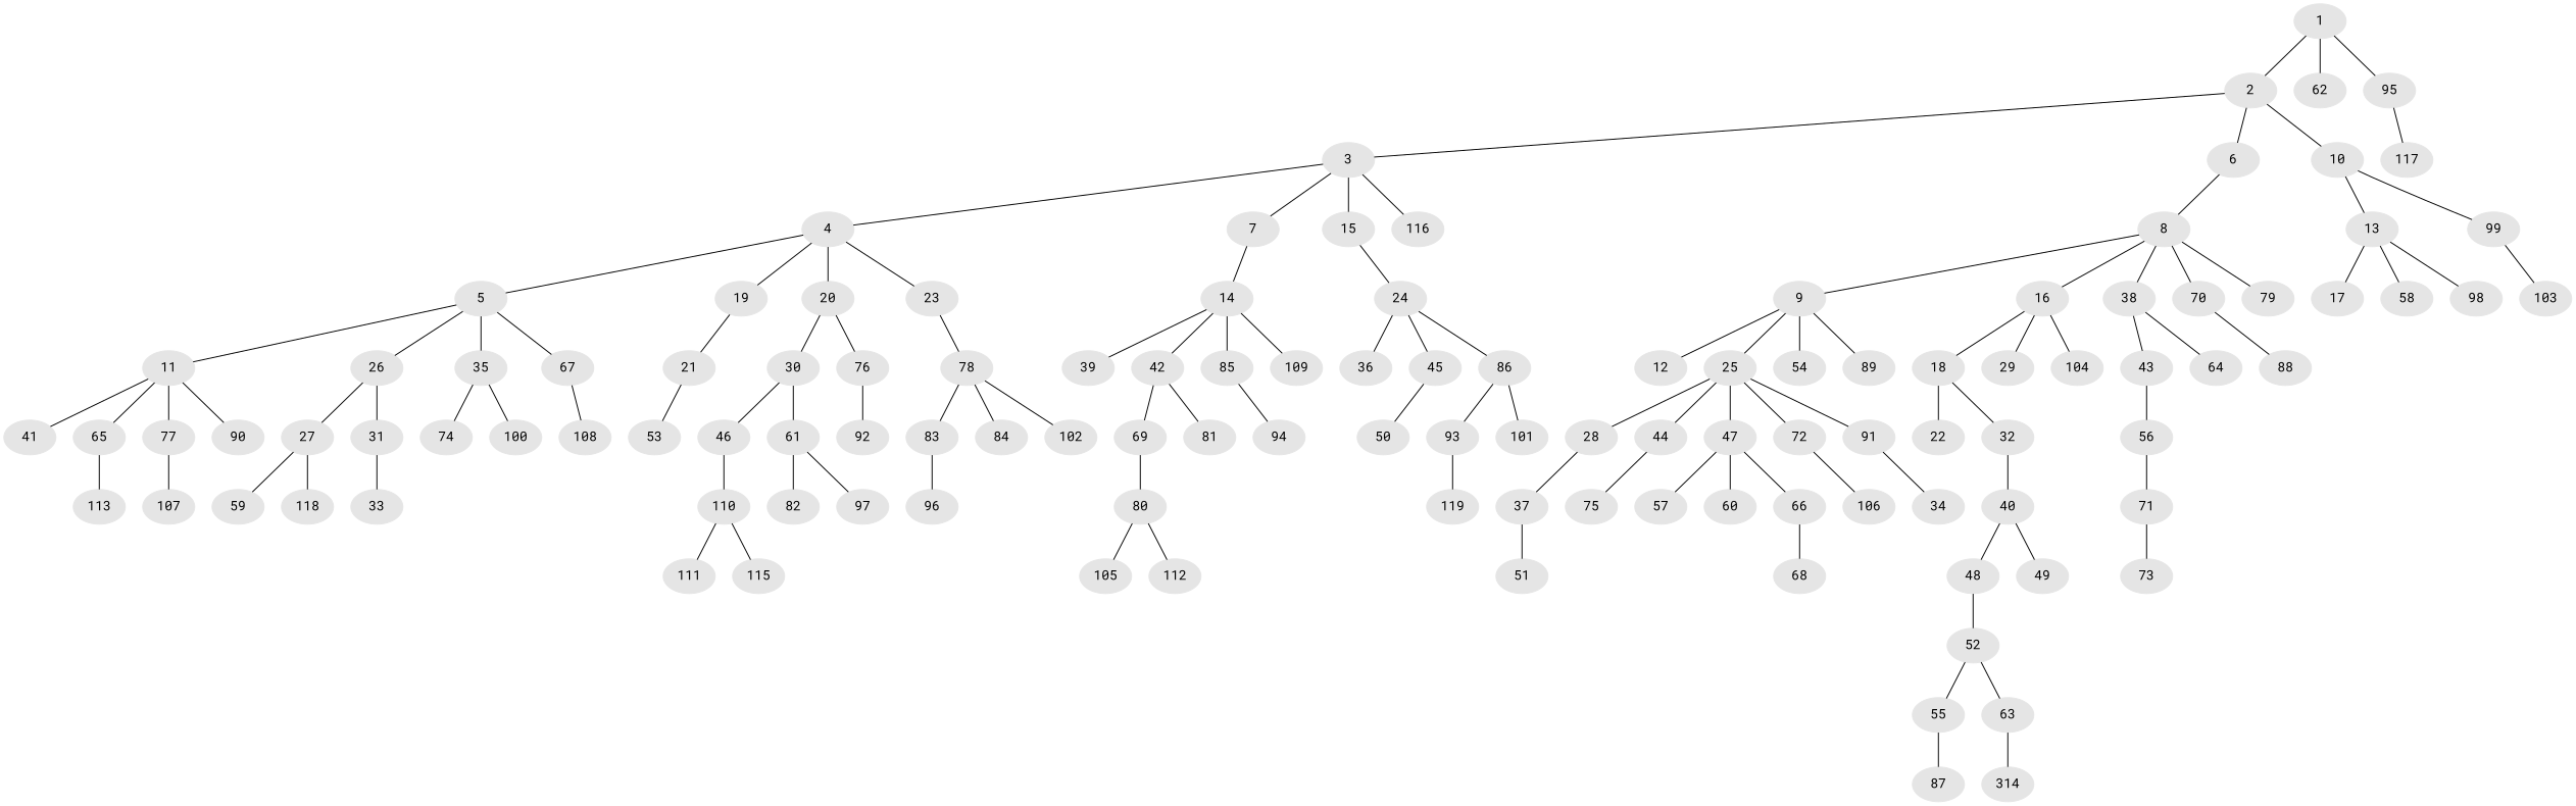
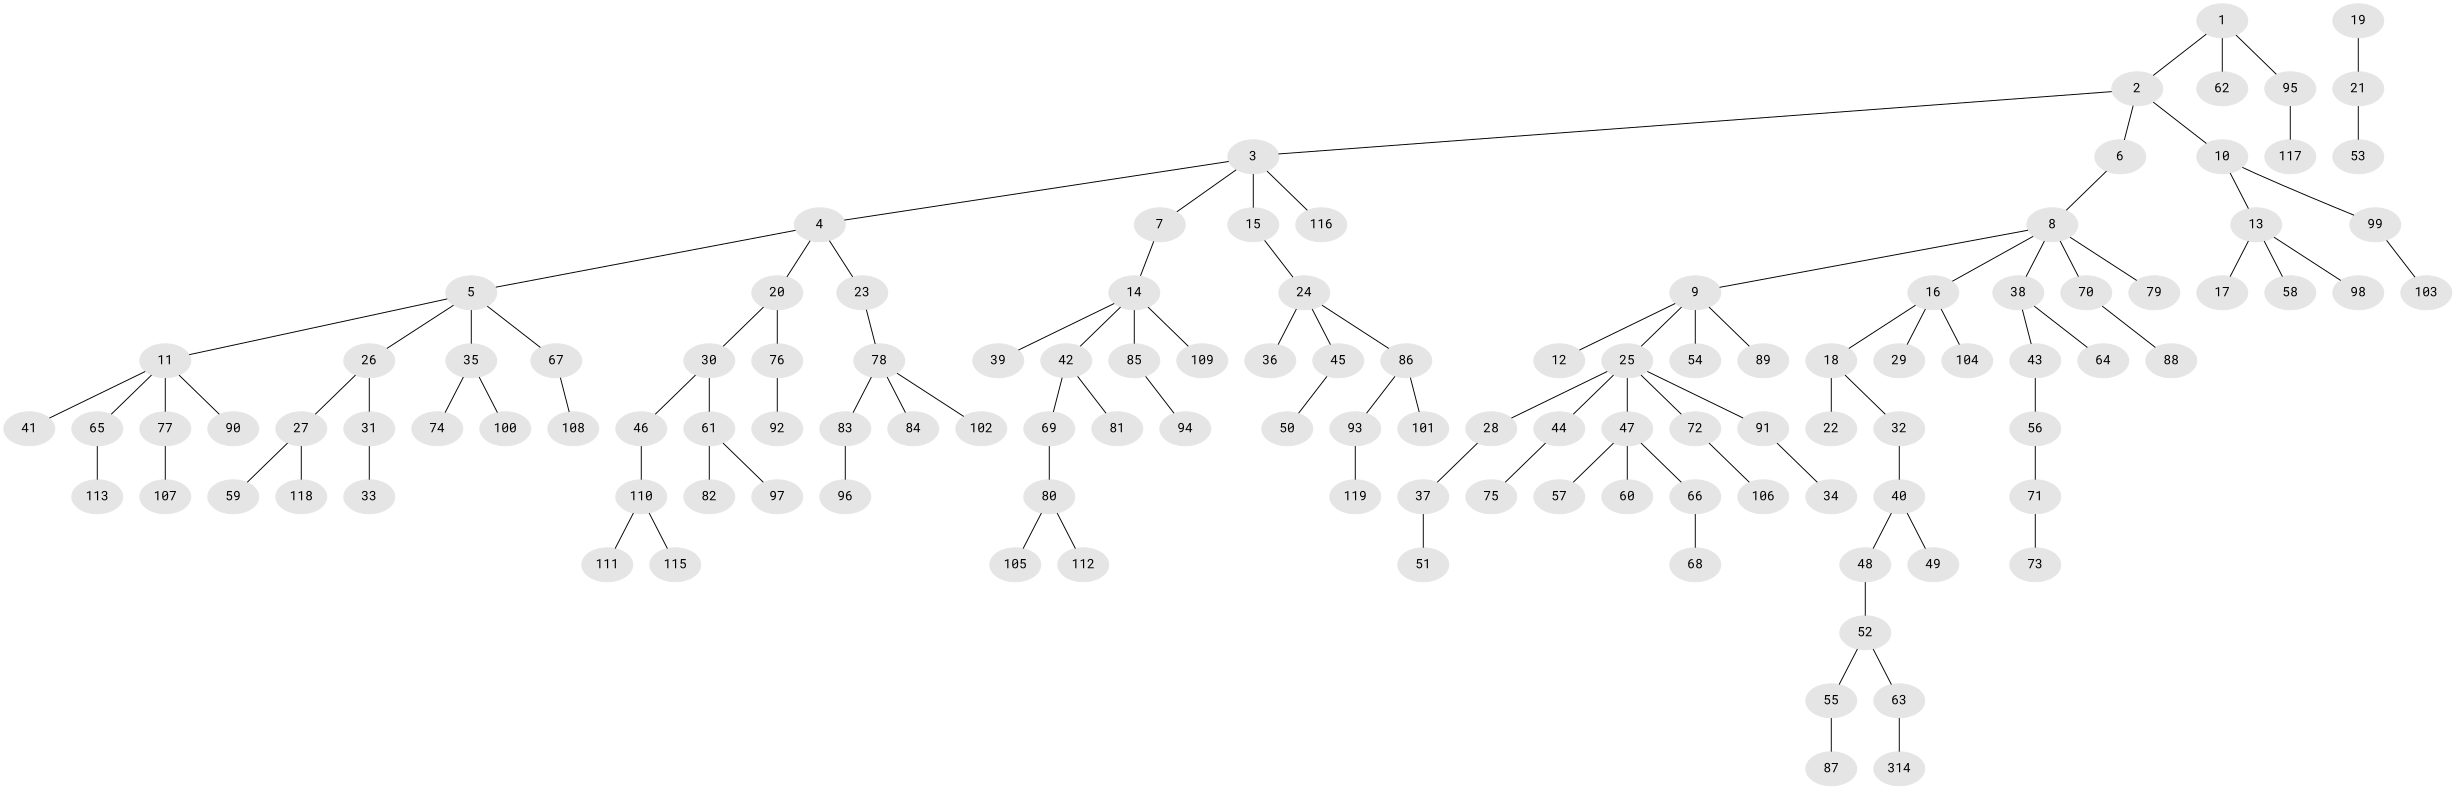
  graph {
    fontname="Roboto Mono"
    node [color=gray90 fontname="Roboto Mono" style=filled]
    edge [fontname="Roboto Mono"]
    1
    2
    62
    95
    3
    6
    10
    117
    4
    7
    15
    116
    8
    13
    99
    5
    19
    20
    23
    14
    24
    11
    26
    35
    67
    21
    30
    76
    78
    41
    65
    77
    90
    27
    31
    74
    100
    108
    9
    16
    38
    70
    79
    39
    42
    85
    109
    12
    25
    54
    89
    18
    29
    104
    43
    64
    88
    28
    44
    47
    72
    91
    17
    58
    98
    103
    113
    107
    69
    81
    94
    36
    45
    86
    22
    32
    40
    53
    46
    61
    92
    83
    84
    102
    50
    93
    101
    37
    75
    57
    60
    66
    106
    34
    59
    118
    33
    51
    110
    82
    97
    48
    49
    56
    52
    80
    71
    111
    115
    68
    55
    63
    87
    n114 [label=314]
    73
    105
    112
    96
    119
    1 -- 2
    1 -- 62
    1 -- 95
    2 -- 3
    2 -- 6
    2 -- 10
    95 -- 117
    3 -- 4
    3 -- 7
    3 -- 15
    3 -- 116
    6 -- 8
    10 -- 13
    10 -- 99
    4 -- 5
-   4 -- 19
    4 -- 20
    4 -- 23
    7 -- 14
    15 -- 24
    8 -- 9
    8 -- 16
    8 -- 38
    8 -- 70
    8 -- 79
    13 -- 17
    13 -- 58
    13 -- 98
    99 -- 103
    5 -- 11
    5 -- 26
    5 -- 35
    5 -- 67
    19 -- 21
    20 -- 30
    20 -- 76
    23 -- 78
    14 -- 39
    14 -- 42
    14 -- 85
    14 -- 109
    24 -- 36
    24 -- 45
    24 -- 86
    11 -- 41
    11 -- 65
    11 -- 77
    11 -- 90
    26 -- 27
    26 -- 31
    35 -- 74
    35 -- 100
    67 -- 108
    21 -- 53
    30 -- 46
    30 -- 61
    76 -- 92
    78 -- 83
    78 -- 84
    78 -- 102
    65 -- 113
    77 -- 107
    27 -- 59
    27 -- 118
    31 -- 33
    9 -- 12
    9 -- 25
    9 -- 54
    9 -- 89
    16 -- 18
    16 -- 29
    16 -- 104
    38 -- 43
    38 -- 64
    70 -- 88
    42 -- 69
    42 -- 81
    85 -- 94
    25 -- 28
    25 -- 44
    25 -- 47
    25 -- 72
    25 -- 91
    18 -- 22
    18 -- 32
    43 -- 56
    28 -- 37
    44 -- 75
    47 -- 57
    47 -- 60
    47 -- 66
    72 -- 106
    91 -- 34
    69 -- 80
    45 -- 50
    86 -- 93
    86 -- 101
    32 -- 40
    40 -- 48
    40 -- 49
    46 -- 110
    61 -- 82
    61 -- 97
    83 -- 96
    93 -- 119
    37 -- 51
    66 -- 68
    110 -- 111
    110 -- 115
    48 -- 52
    56 -- 71
    52 -- 55
    52 -- 63
    80 -- 105
    80 -- 112
    71 -- 73
    55 -- 87
    63 -- n114
  }
